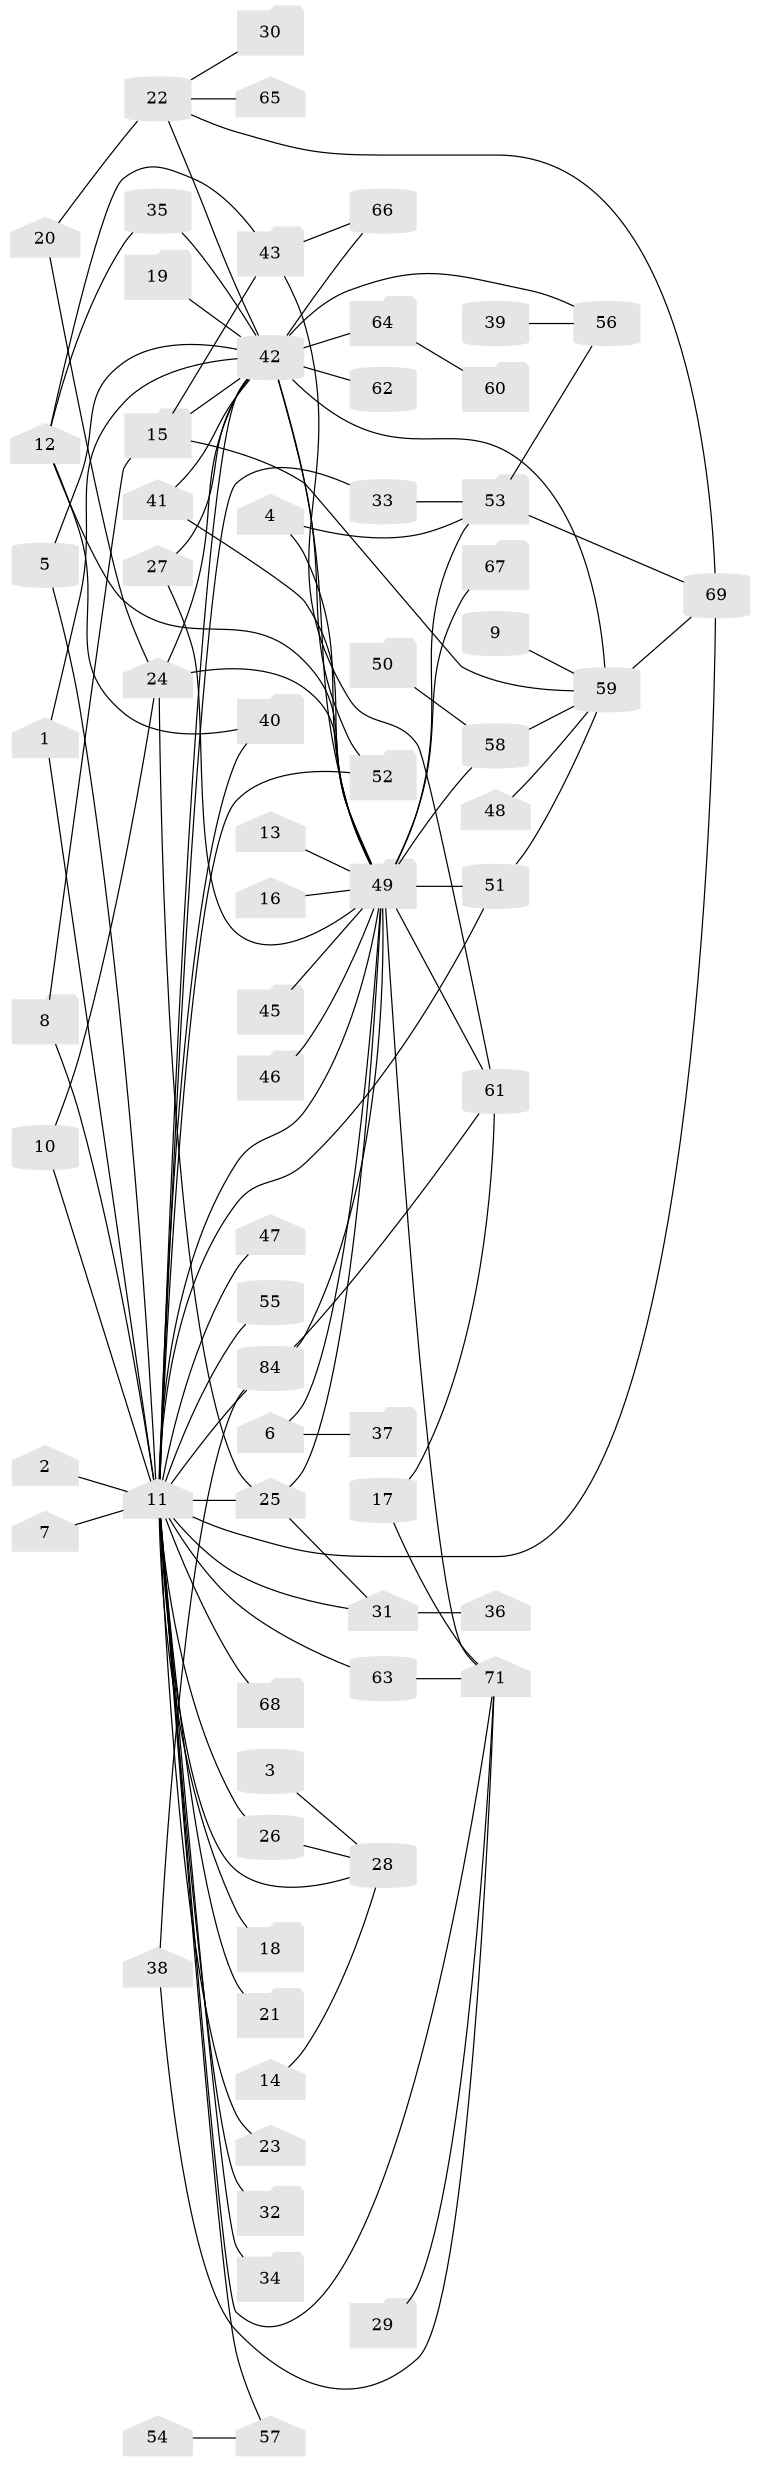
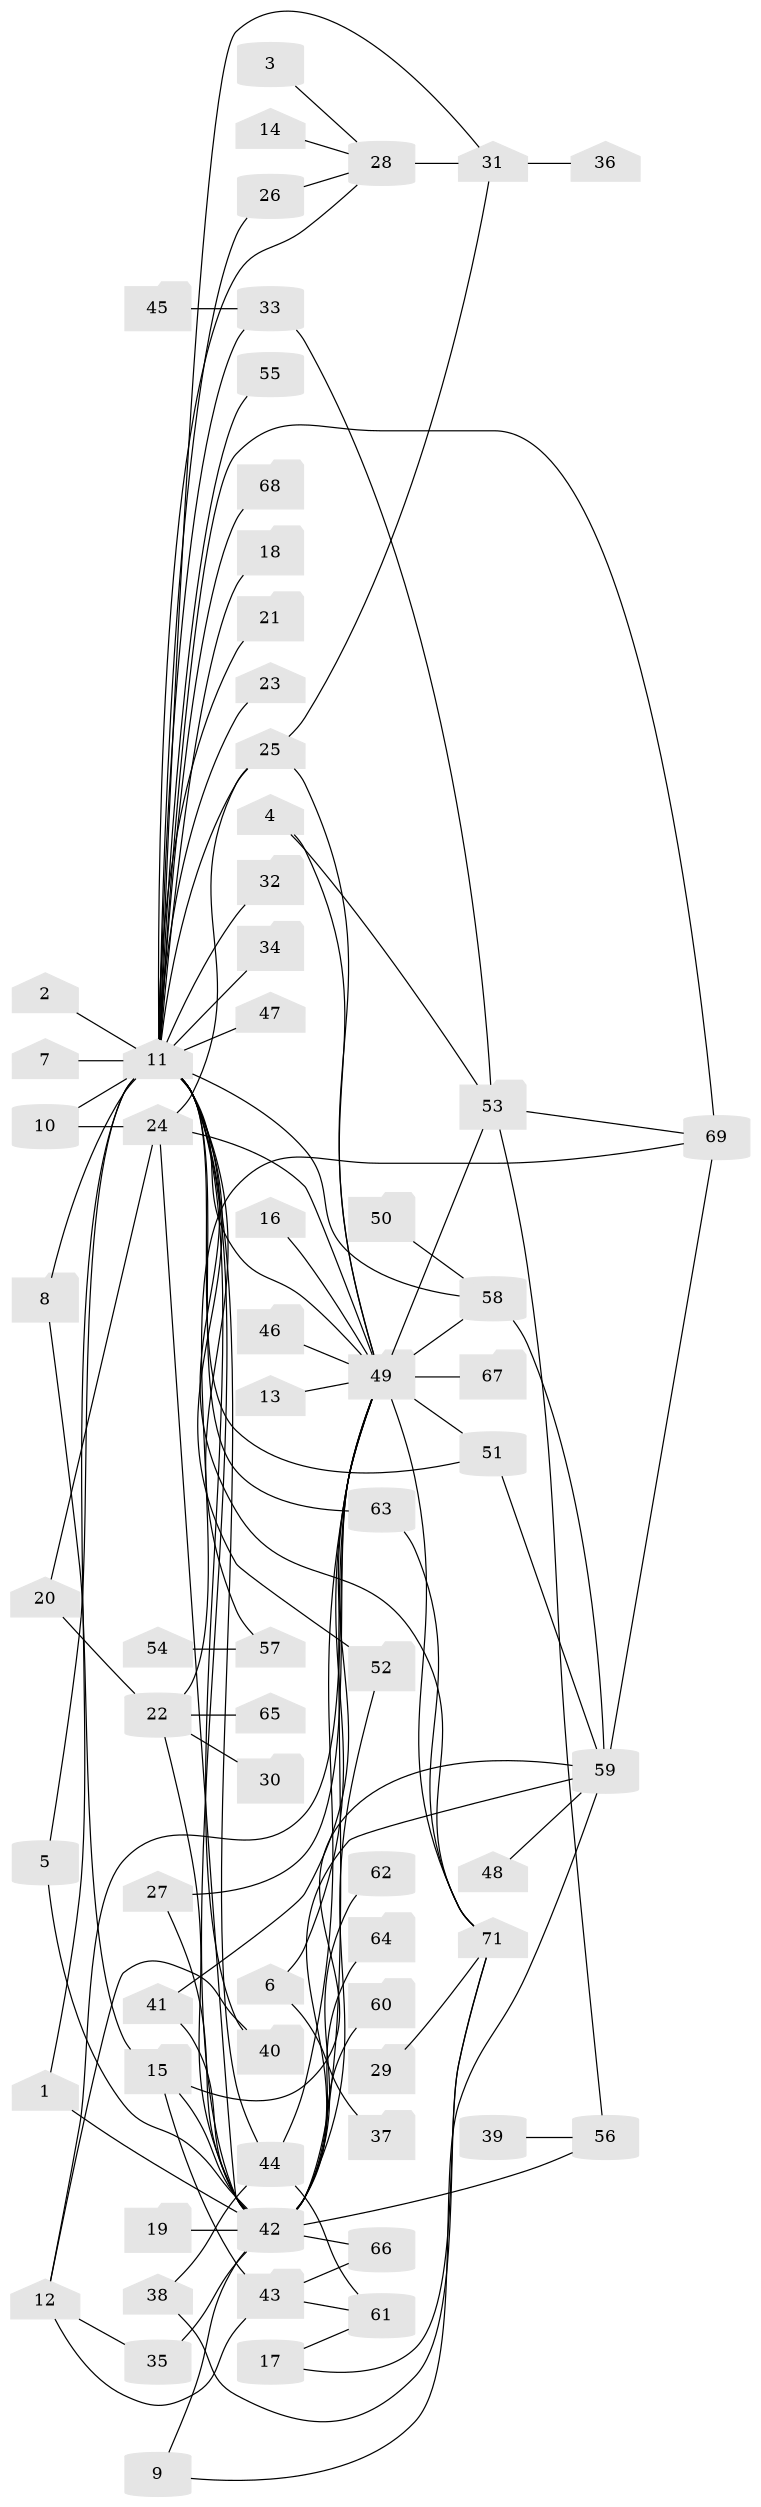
  graph {
    rankdir=LR
    node [color=gray90 shape=house style=filled]
    edge [weight=1.0]
    1
    11
    42 [shape=cylinder]
    28 [shape=cylinder]
    49 [shape=folder]
    18 [shape=folder]
    21 [shape=folder]
    23
    25
    26 [shape=cylinder]
    31
    32 [shape=folder]
    33 [shape=cylinder]
    34 [shape=folder]
    40 [shape=folder]
-   44 [shape=cylinder label=84]
+   44 [shape=cylinder]
    47
    51 [shape=cylinder]
    52 [shape=folder]
    55 [shape=cylinder]
    57
    58 [shape=cylinder]
    63 [shape=cylinder]
    68 [shape=folder]
    69 [shape=cylinder]
    71
    59 [shape=cylinder]
    56 [shape=cylinder]
    60 [shape=folder]
    62 [shape=cylinder]
    64 [shape=folder]
    66 [shape=cylinder]
    2
    3 [shape=cylinder]
    4
    53 [shape=folder]
    61 [shape=cylinder]
    67 [shape=folder]
    5 [shape=cylinder]
    6
    37 [shape=folder]
    7
    8 [shape=folder]
    15 [shape=folder]
    43 [shape=folder]
    9 [shape=cylinder]
    10 [shape=cylinder]
    24
    36
    12
    35 [shape=cylinder]
    13
    14
    16
    17 [shape=cylinder]
    19 [shape=folder]
    20
    22 [shape=cylinder]
    30 [shape=folder]
    65
    27
    29 [shape=folder]
    38
    39 [shape=cylinder]
    41
    45 [shape=folder]
    46 [shape=folder]
    48
    50 [shape=folder]
    54
    1 -- 11
    1 -- 42
    11 -- 42
    11 -- 28
    11 -- 49
    11 -- 18
    11 -- 21
    11 -- 23
    11 -- 25
    11 -- 26
    11 -- 31
    11 -- 32
    11 -- 33
    11 -- 34
    11 -- 40
    11 -- 44 [weight=2.0]
    11 -- 47
    11 -- 51
    11 -- 52
    11 -- 55
    11 -- 57
+   11 -- 58
    11 -- 63 [weight=2.0]
    11 -- 68
    11 -- 69
    11 -- 71
    42 -- 49
    42 -- 52
    42 -- 59
    42 -- 56
-   64 -- 60
+   42 -- 60
    42 -- 62
    42 -- 64
    42 -- 66
+   28 -- 31
    49 -- 51
    49 -- 58
    49 -- 71
    49 -- 53
-   49 -- 61
    49 -- 67
    25 -- 49
    25 -- 31
    26 -- 28
    31 -- 36
    33 -- 53
    44 -- 49
    44 -- 61
    51 -- 59
    58 -- 59
    63 -- 71 [weight=2.0]
    59 -- 69
    2 -- 11
    3 -- 28
    4 -- 49
    4 -- 53
    53 -- 69
    53 -- 56
    5 -- 11
    5 -- 42
    6 -- 49
    6 -- 37
    7 -- 11
    8 -- 11
    8 -- 15
    15 -- 42
    15 -- 59
    15 -- 43
    43 -- 66
    43 -- 61
+   9 -- 42
    9 -- 59
    10 -- 11
    10 -- 24
    24 -- 42
    24 -- 49 [weight=2.0]
    24 -- 25
    12 -- 49
    12 -- 40
    12 -- 43
    12 -- 35
    35 -- 42
    13 -- 49
    14 -- 28
    16 -- 49
    17 -- 71
    17 -- 61
    19 -- 42
    20 -- 24
    20 -- 22
    22 -- 42
    22 -- 69
    22 -- 30
    22 -- 65
    27 -- 42
    27 -- 49
    29 -- 71
    38 -- 44
    38 -- 71
    39 -- 56
    41 -- 42
    41 -- 49
-   45 -- 49
+   45 -- 33
    46 -- 49
    48 -- 59
    50 -- 58
    54 -- 57
  }
